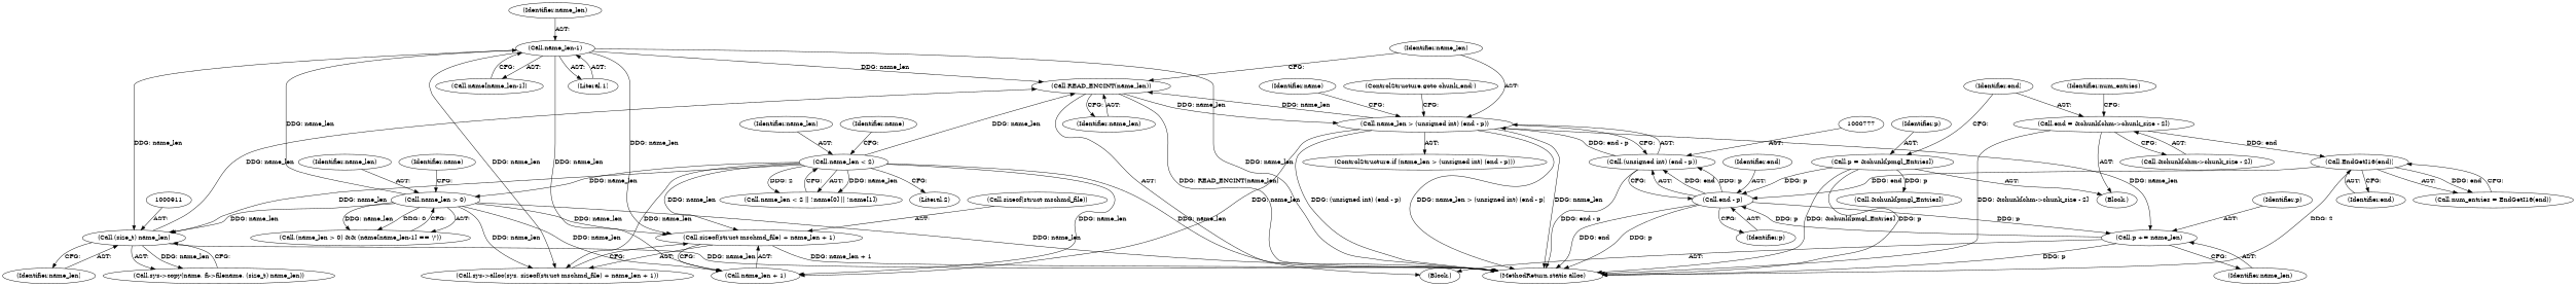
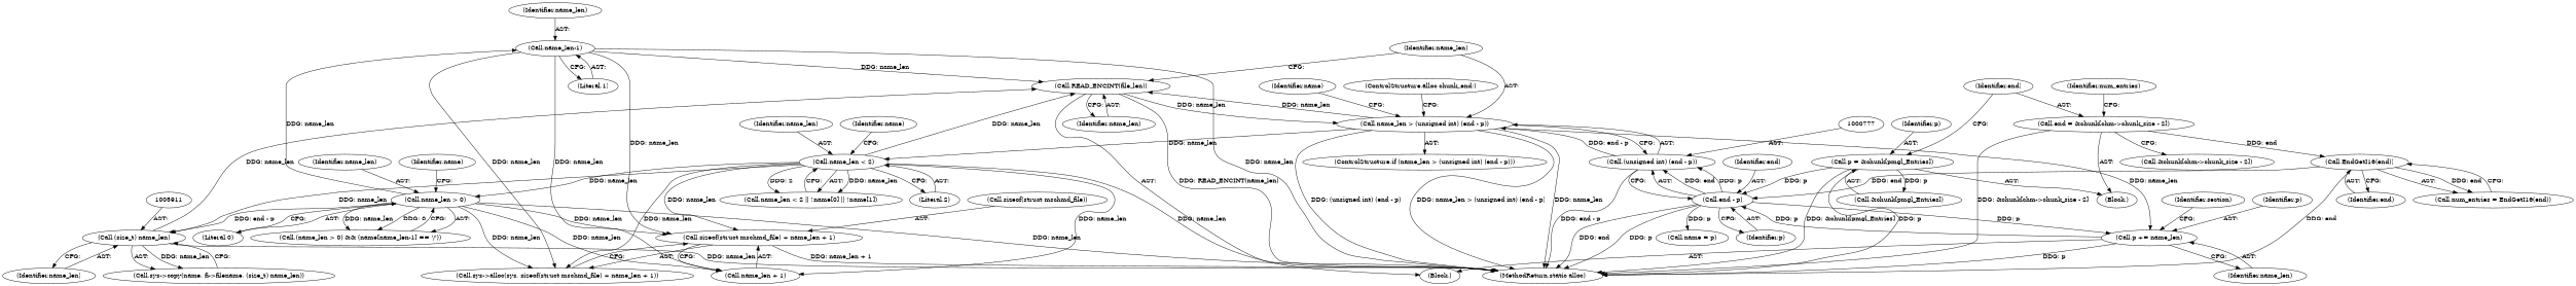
  digraph {
    n1 [label="(Call,sizeof(struct mschmd_file) + name_len + 1)"]
    n2 [label="(MethodReturn,static alloc)"]
    n3 [label="(Call,sys->alloc(sys, sizeof(struct mschmd_file) + name_len + 1))"]
    n4 [label="(Call,name_len + 1)"]
    n5 [label="(Call,name_len-1)"]
-   n6 [label="(Call,READ_ENCINT(name_len))"]
+   n6 [label="(Call,READ_ENCINT(file_len))"]
    n7 [label="(Call,(size_t) name_len)"]
-   n8 [label="(Call,name[name_len-1])"]
    n9 [label="(Literal,1)"]
    n10 [label="(Call,name_len > (unsigned int) (end - p))"]
    n11 [label="(Identifier,name_len)"]
    n12 [label="(Block,)"]
    n13 [label="(Call,sys->copy(name, fi->filename, (size_t) name_len))"]
    n14 [label="(Identifier,name_len)"]
    n15 [label="(Call,name_len > 0)"]
    n16 [label="(Call,(name_len > 0) && (name[name_len-1] == '/'))"]
+   n17 [label="(Literal,0)"]
    n18 [label="(Call,name_len < 2)"]
    n19 [label="(Call,name_len < 2 || !name[0] || !name[1])"]
    n20 [label="(Literal,2)"]
    n21 [label="(Call,(unsigned int) (end - p))"]
    n22 [label="(Call,p += name_len)"]
    n23 [label="(ControlStructure,if (name_len > (unsigned int) (end - p)))"]
    n24 [label="(Call,end - p)"]
    n25 [label="(Identifier,name_len)"]
    n26 [label="(Identifier,p)"]
+   n27 [label="(Call,name = p)"]
    n28 [label="(Call,EndGetI16(end))"]
    n29 [label="(Call,num_entries = EndGetI16(end))"]
    n30 [label="(Identifier,end)"]
    n31 [label="(Call,end = &chunk[chm->chunk_size - 2])"]
    n32 [label="(Block,)"]
    n33 [label="(Call,&chunk[chm->chunk_size - 2])"]
    n34 [label="(Call,p = &chunk[pmgl_Entries])"]
    n35 [label="(Call,&chunk[pmgl_Entries])"]
    n36 [label="(Identifier,name_len)"]
    n37 [label="(Identifier,num_entries)"]
-   n38 [label="(ControlStructure,goto chunk_end;)"]
+   n38 [label="(ControlStructure,alloc chunk_end;)"]
+   n39 [label="(Identifier,section)"]
    n40 [label="(Identifier,p)"]
    n41 [label="(Identifier,name_len)"]
    n42 [label="(Identifier,name)"]
    n43 [label="(Identifier,end)"]
    n44 [label="(Identifier,name_len)"]
    n45 [label="(Identifier,end)"]
    n46 [label="(Identifier,name_len)"]
    n47 [label="(Identifier,p)"]
    n48 [label="(Identifier,name)"]
    n49 [label="(Call,sizeof(struct mschmd_file))"]
    n50 [label="(Identifier,name)"]
-   1000911
+   1000911 [label=1005911]
    1000777
    n1 -> n2 [label="DDG: name_len + 1"]
    n1 -> n3 [label="AST: "]
    n1 -> n4 [label="CFG: "]
    n3 -> n1 [label="CFG: "]
    n4 -> n1 [label="AST: "]
    n5 -> n1 [label="DDG: name_len"]
    n5 -> n2 [label="DDG: name_len"]
    n5 -> n3 [label="DDG: name_len"]
    n5 -> n4 [label="DDG: name_len"]
    n5 -> n6 [label="DDG: name_len"]
-   n5 -> n7 [label="DDG: name_len"]
-   n5 -> n8 [label="AST: "]
-   n5 -> n9 [label="AST: "]
+   n5 -> n9 [label="CFG: "]
    n6 -> n2 [label="DDG: READ_ENCINT(name_len)"]
    n6 -> n10 [label="DDG: name_len"]
    n6 -> n11 [label="CFG: "]
    n6 -> n12 [label="AST: "]
    n7 -> n2 [label="DDG: name_len"]
    n7 -> n6 [label="DDG: name_len"]
    n7 -> n13 [label="AST: "]
    n7 -> n13 [label="DDG: name_len"]
    n7 -> n14 [label="CFG: "]
-   n8 -> n5 [label="CFG: "]
    n9 -> n5 [label="AST: "]
    n10 -> n2 [label="DDG: (unsigned int) (end - p)"]
    n10 -> n2 [label="DDG: name_len > (unsigned int) (end - p)"]
    n10 -> n2 [label="DDG: name_len"]
    n10 -> n6 [label="DDG: name_len"]
-   n10 -> n4 [label="DDG: name_len"]
+   n10 -> n18 [label="DDG: name_len"]
    n10 -> n21 [label="CFG: "]
    n10 -> n22 [label="DDG: name_len"]
    n10 -> n23 [label="AST: "]
    n11 -> n6 [label="AST: "]
    n13 -> n7 [label="CFG: "]
    n14 -> n7 [label="AST: "]
    n15 -> n1 [label="DDG: name_len"]
    n15 -> n2 [label="DDG: name_len"]
    n15 -> n3 [label="DDG: name_len"]
    n15 -> n4 [label="DDG: name_len"]
    n15 -> n5 [label="DDG: name_len"]
-   n15 -> n7 [label="DDG: name_len"]
+   n15 -> n7 [label="DDG: end - p"]
    n15 -> n16 [label="AST: "]
    n15 -> n16 [label="DDG: name_len"]
    n15 -> n16 [label="DDG: 0"]
+   n15 -> n17 [label="CFG: "]
    n16 -> n15 [label="CFG: "]
+   n17 -> n15 [label="AST: "]
    n18 -> n1 [label="DDG: name_len"]
    n18 -> n2 [label="DDG: name_len"]
    n18 -> n3 [label="DDG: name_len"]
    n18 -> n4 [label="DDG: name_len"]
    n18 -> n6 [label="DDG: name_len"]
    n18 -> n7 [label="DDG: name_len"]
    n18 -> n15 [label="DDG: name_len"]
    n18 -> n19 [label="AST: "]
    n18 -> n19 [label="DDG: name_len"]
    n18 -> n19 [label="DDG: 2"]
    n18 -> n20 [label="CFG: "]
    n19 -> n18 [label="CFG: "]
+   n20 -> n18 [label="AST: "]
    n21 -> n2 [label="DDG: end - p"]
    n21 -> n10 [label="AST: "]
    n21 -> n10 [label="DDG: end - p"]
    n21 -> n24 [label="CFG: "]
    n22 -> n2 [label="DDG: p"]
    n22 -> n12 [label="AST: "]
    n22 -> n24 [label="DDG: p"]
    n22 -> n25 [label="CFG: "]
    n24 -> n2 [label="DDG: p"]
    n24 -> n2 [label="DDG: end"]
    n24 -> n21 [label="AST: "]
    n24 -> n21 [label="DDG: end"]
    n24 -> n21 [label="DDG: p"]
    n24 -> n22 [label="DDG: p"]
    n24 -> n26 [label="CFG: "]
+   n24 -> n27 [label="DDG: p"]
    n25 -> n22 [label="AST: "]
    n26 -> n24 [label="AST: "]
-   n28 -> n2 [label="DDG: 2"]
+   n28 -> n2 [label="DDG: end"]
    n28 -> n24 [label="DDG: end"]
    n28 -> n29 [label="AST: "]
    n28 -> n29 [label="DDG: end"]
    n28 -> n30 [label="CFG: "]
    n29 -> n28 [label="CFG: "]
    n30 -> n28 [label="AST: "]
    n31 -> n2 [label="DDG: &chunk[chm->chunk_size - 2]"]
    n31 -> n28 [label="DDG: end"]
    n31 -> n32 [label="AST: "]
    n31 -> n33 [label="CFG: "]
-   n33 -> n31 [label="AST: "]
    n34 -> n2 [label="DDG: p"]
    n34 -> n2 [label="DDG: &chunk[pmgl_Entries]"]
    n34 -> n24 [label="DDG: p"]
    n34 -> n32 [label="AST: "]
    n34 -> n35 [label="DDG: p"]
+   n35 -> n34 [label="AST: "]
    n36 -> n15 [label="AST: "]
    n37 -> n31 [label="CFG: "]
    n38 -> n10 [label="CFG: "]
+   n39 -> n22 [label="CFG: "]
    n40 -> n34 [label="AST: "]
    n41 -> n5 [label="AST: "]
    n42 -> n18 [label="CFG: "]
    n43 -> n31 [label="AST: "]
    n43 -> n34 [label="CFG: "]
    n44 -> n6 [label="CFG: "]
    n44 -> n10 [label="AST: "]
    n45 -> n24 [label="AST: "]
    n46 -> n18 [label="AST: "]
    n47 -> n22 [label="AST: "]
    n48 -> n10 [label="CFG: "]
    n49 -> n1 [label="AST: "]
    n50 -> n15 [label="CFG: "]
    1000911 -> n7 [label="AST: "]
    1000777 -> n21 [label="AST: "]
  }
